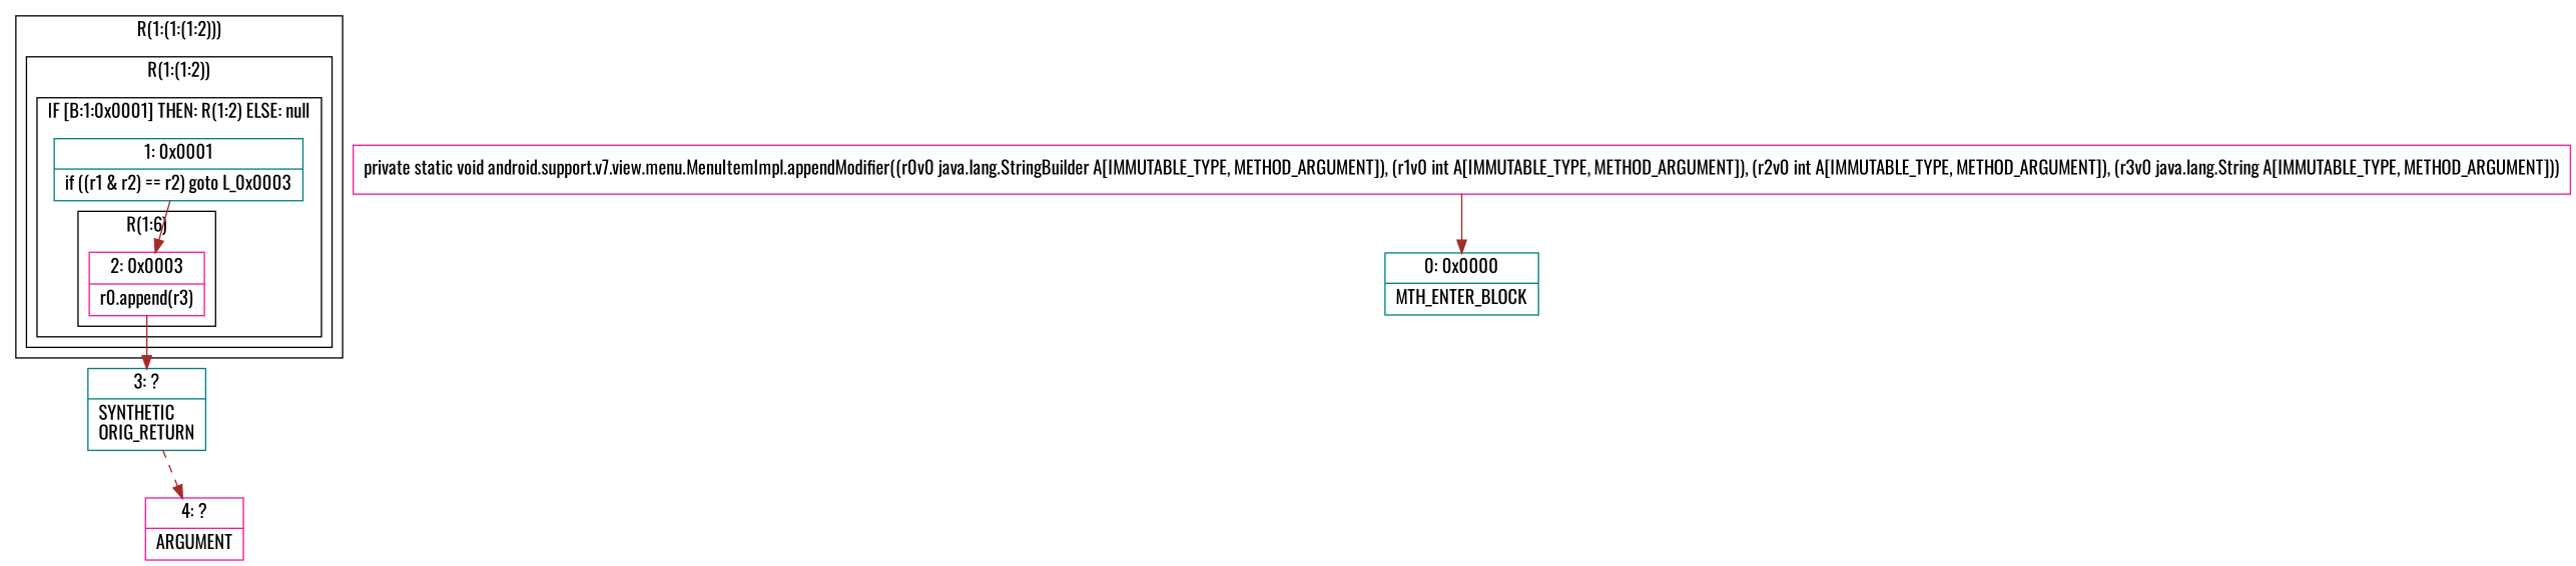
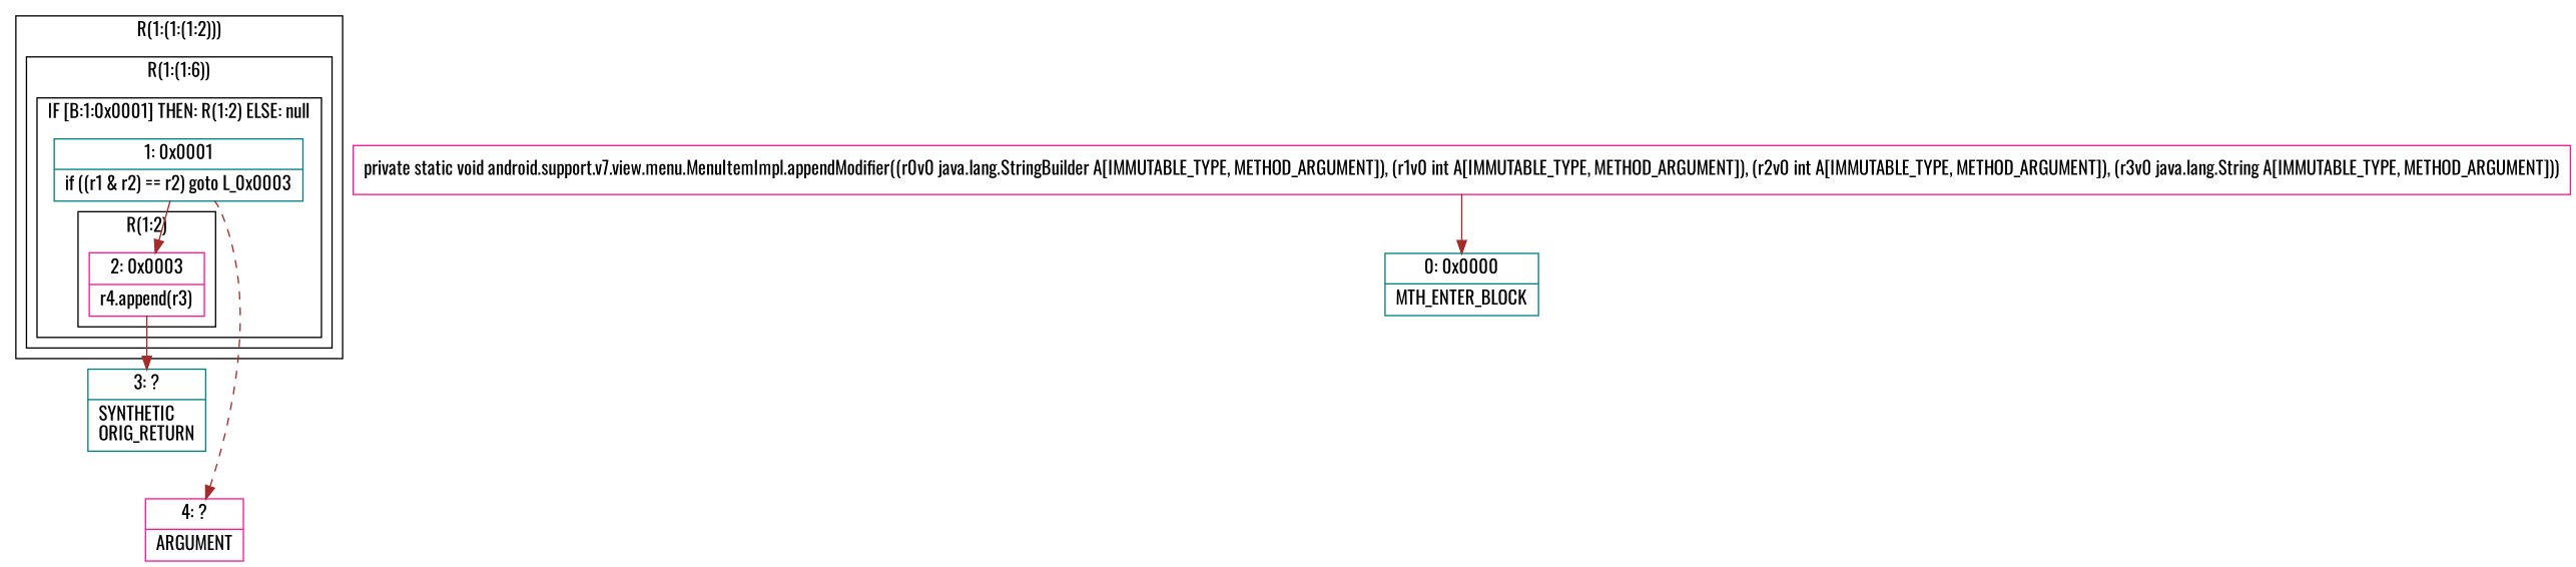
  digraph {
    fontname=Oswald
    node [color=deeppink fontname=Oswald shape=record]
    edge [color=brown fontname=Oswald]
-   n1 [label="{2\:\ 0x0003|r0.append(r3)\l}"]
+   n1 [label="{2\:\ 0x0003|r4.append(r3)\l}"]
    n2 [color=teal label="{1\:\ 0x0001|if ((r1 & r2) == r2) goto L_0x0003\l}"]
    n3 [color=teal label="{3\:\ ?|SYNTHETIC\lORIG_RETURN\l}"]
    n4 [label="{4\:\ ?|ARGUMENT\l}"]
    n5 [color=teal label="{0\:\ 0x0000|MTH_ENTER_BLOCK\l}"]
    n6 [label="{private static void android.support.v7.view.menu.MenuItemImpl.appendModifier((r0v0 java.lang.StringBuilder A[IMMUTABLE_TYPE, METHOD_ARGUMENT]), (r1v0 int A[IMMUTABLE_TYPE, METHOD_ARGUMENT]), (r2v0 int A[IMMUTABLE_TYPE, METHOD_ARGUMENT]), (r3v0 java.lang.String A[IMMUTABLE_TYPE, METHOD_ARGUMENT])) }"]
    subgraph cluster_1 {
      label="R(1:(1:(1:2)))"
      subgraph cluster_2 {
-       label="R(1:(1:2))"
+       label="R(1:(1:6))"
        subgraph cluster_3 {
          label="IF [B:1:0x0001] THEN: R(1:2) ELSE: null"
          n2
          subgraph cluster_4 {
-           label="R(1:6)"
+           label="R(1:2)"
            n1
          }
        }
      }
    }
    n1 -> n3
    n2 -> n1
-   n3 -> n4 [style=dashed]
+   n2 -> n4 [style=dashed]
    n6 -> n5
  }
